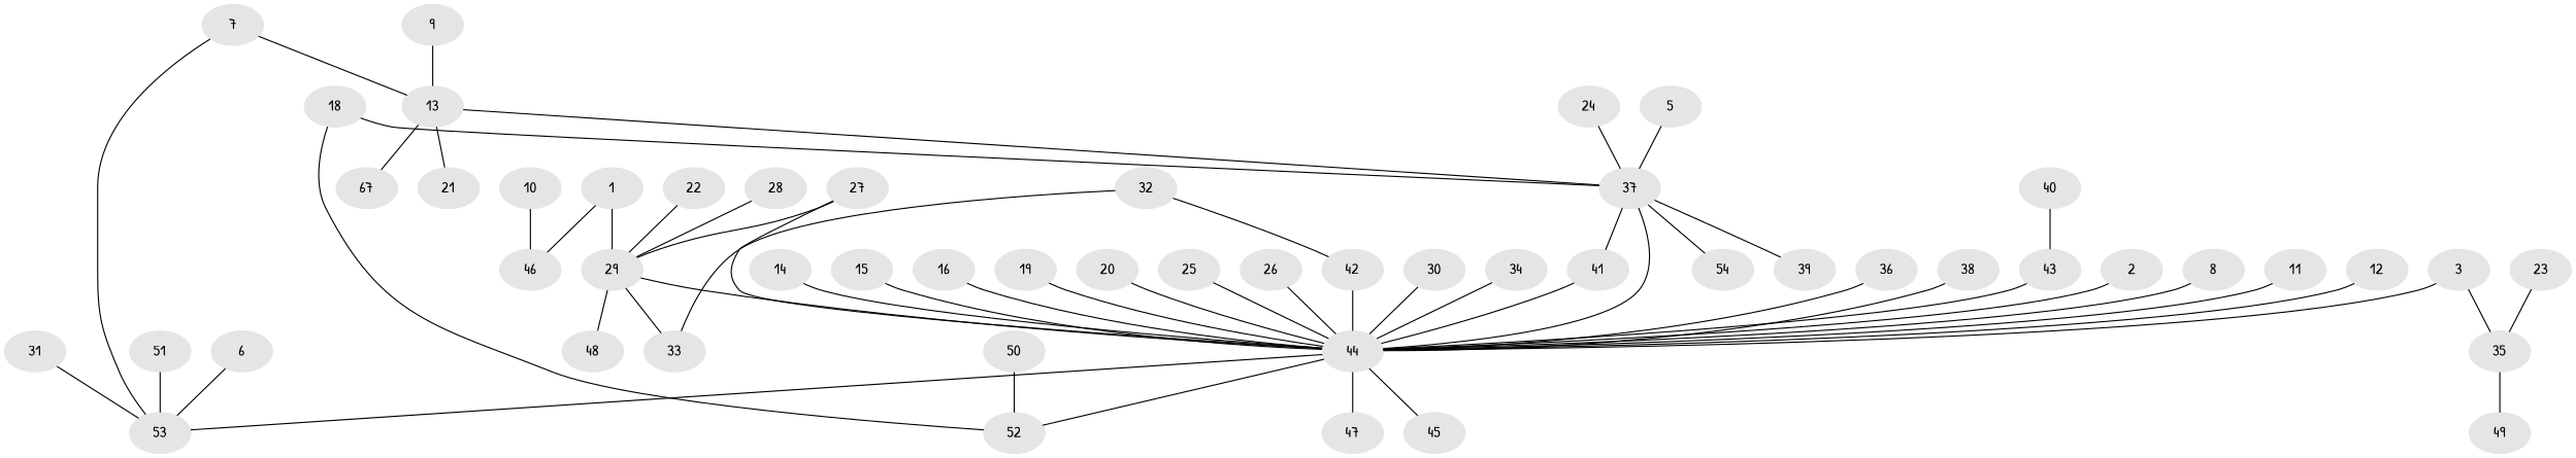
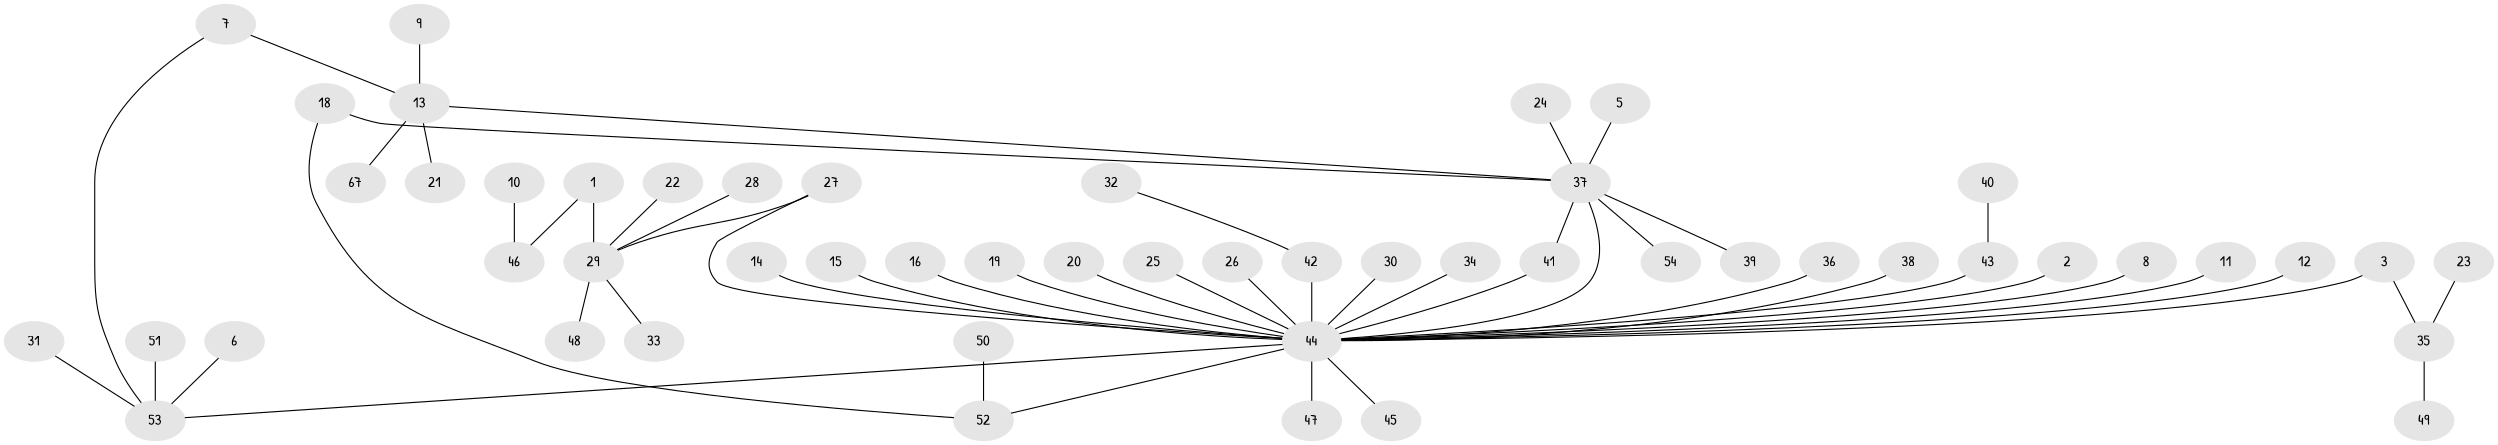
  graph {
    fontname="Patrick Hand"
    node [color=gray90 fontname="Patrick Hand" style=filled]
    edge [fontname="Patrick Hand" weight=1.0]
    1
    29
    46
    44
    33
    48
    2
    53
    52
    45
    47
    3
    35
    49
    37
    39
    41
    54
    5
    6
    7
    13
    n23 [label=67]
    21
    8
    9
    10
    11
    12
    14
    15
    16
    18
    19
    20
    22
    23
    24
    25
    26
    27
    28
    30
    31
    32
    42
    34
    36
    38
    40
    43
    50
    51
    1 -- 29
    1 -- 46
-   29 -- 44
    29 -- 33
    29 -- 48
    44 -- 53
    44 -- 52
    44 -- 45
    44 -- 47
    2 -- 44
    3 -- 44
    3 -- 35
    35 -- 49
    37 -- 44
    37 -- 39
    37 -- 41
    37 -- 54
    41 -- 44
    5 -- 37
    6 -- 53
    7 -- 53
    7 -- 13
    13 -- 37
    13 -- n23
    13 -- 21
    8 -- 44
    9 -- 13
    10 -- 46
    11 -- 44
    12 -- 44
    14 -- 44
    15 -- 44
    16 -- 44
    18 -- 52
    18 -- 37
    19 -- 44
    20 -- 44
    22 -- 29
    23 -- 35
    24 -- 37
    25 -- 44
    26 -- 44 [weight=2.0]
    27 -- 29
    27 -- 44
    28 -- 29
    30 -- 44
    31 -- 53
-   32 -- 33
    32 -- 42
    42 -- 44
    34 -- 44
    36 -- 44
    38 -- 44
    40 -- 43
    43 -- 44
    50 -- 52
    51 -- 53
  }
